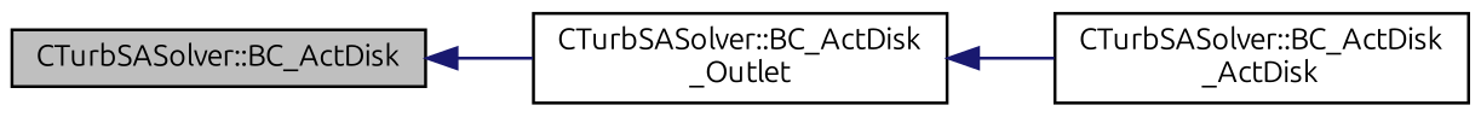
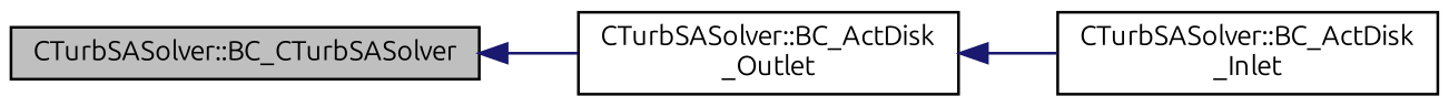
  digraph {
    fontname=Ubuntu
    rankdir=LR
    node [color=black fillcolor=white fontname=Ubuntu fontsize=10 shape=record style=filled]
    edge [color=midnightblue dir=back fontname=Ubuntu fontsize=10 labelfontname=Helvetica labelfontsize=10 style=solid]
-   n1 [fillcolor=grey75 fontcolor=black height=0.2 label="CTurbSASolver::BC_ActDisk" width=0.4]
+   n1 [fillcolor=grey75 fontcolor=black height=0.2 label="CTurbSASolver::BC_CTurbSASolver" width=0.4]
    n2 [height=0.2 label="CTurbSASolver::BC_ActDisk\l_Outlet" width=0.4]
-   n3 [height=0.2 label="CTurbSASolver::BC_ActDisk\l_ActDisk" width=0.4]
+   n3 [height=0.2 label="CTurbSASolver::BC_ActDisk\l_Inlet" width=0.4]
    n1 -> n2
    n2 -> n3
  }
